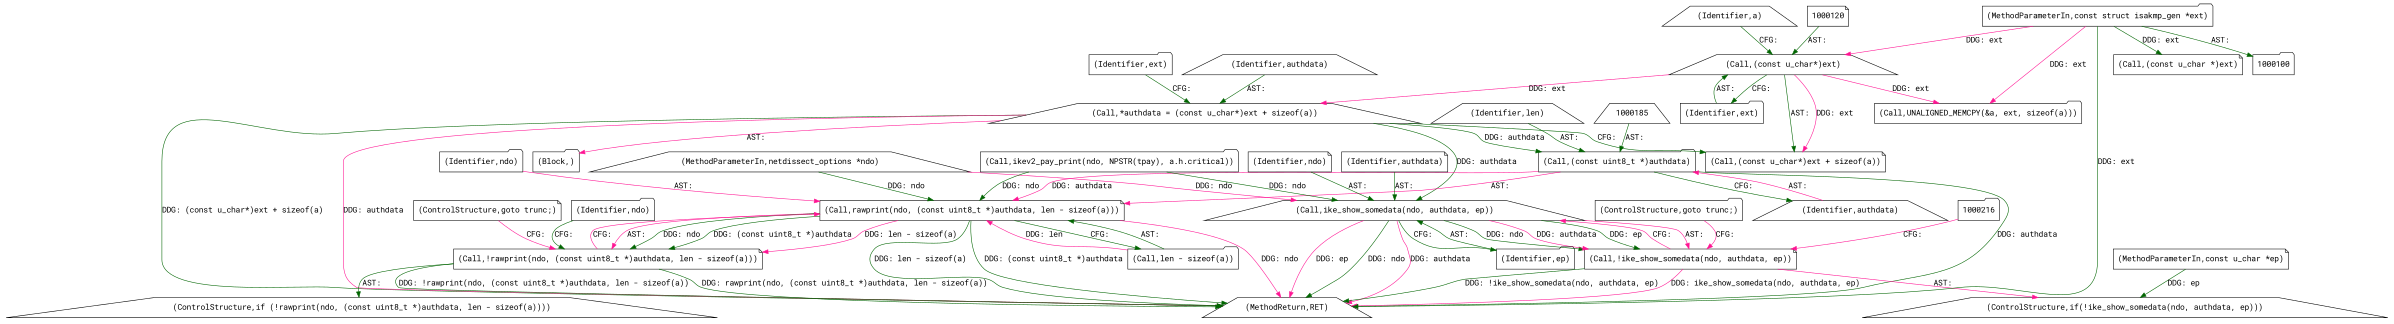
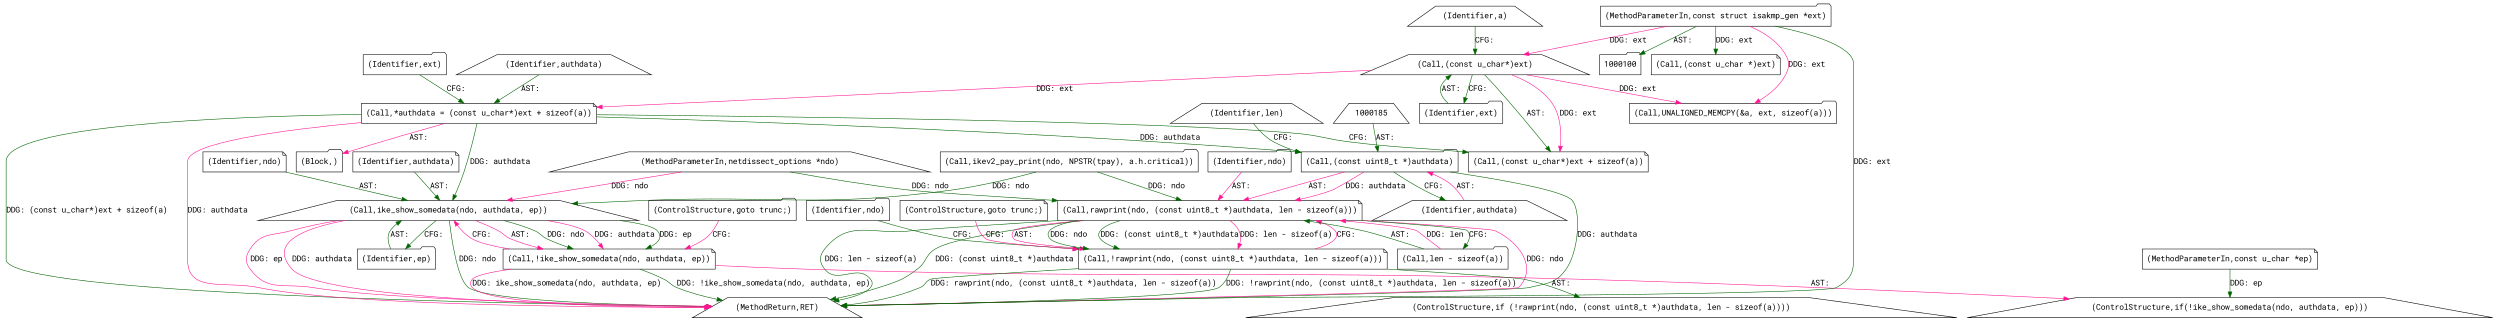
  digraph {
    fontname="Roboto Mono"
    node [fontname="Roboto Mono" shape=folder]
    edge [color=darkgreen fontname="Roboto Mono"]
-   n1 [label="(Call,*authdata = (const u_char*)ext + sizeof(a))" shape=trapezium]
+   n1 [label="(Call,*authdata = (const u_char*)ext + sizeof(a))" shape=note]
    n2 [label="(Call,(const uint8_t *)authdata)"]
    n3 [label="(Call,ike_show_somedata(ndo, authdata, ep))" shape=trapezium]
    n4 [label="(MethodReturn,RET)" shape=trapezium]
    n5 [label="(Block,)"]
    n6 [label="(Call,(const u_char*)ext + sizeof(a))" shape=note]
    n7 [label="(Call,rawprint(ndo, (const uint8_t *)authdata, len - sizeof(a)))" shape=note]
    n8 [label="(Identifier,authdata)" shape=trapezium]
    n9 [label="(Call,!ike_show_somedata(ndo, authdata, ep))" shape=note]
    n10 [label="(Identifier,ep)"]
    n11 [label="(Call,(const u_char*)ext)" shape=trapezium]
    n12 [label="(Identifier,ext)"]
    n13 [label="(Call,UNALIGNED_MEMCPY(&a, ext, sizeof(a)))"]
    n14 [label="(MethodParameterIn,const struct isakmp_gen *ext)"]
    n15 [label="(Call,(const u_char *)ext)" shape=note]
    1000100
    n17 [label="(Call,!rawprint(ndo, (const uint8_t *)authdata, len - sizeof(a)))" shape=note]
    n18 [label="(Call,len - sizeof(a))"]
    n19 [label="(ControlStructure,if (!rawprint(ndo, (const uint8_t *)authdata, len - sizeof(a))))" shape=trapezium]
    n20 [label="(ControlStructure,if(!ike_show_somedata(ndo, authdata, ep)))" shape=trapezium]
    n21 [label="(MethodParameterIn,const u_char *ep)" shape=note]
    n22 [label="(Identifier,ndo)"]
    n23 [label="(MethodParameterIn,netdissect_options *ndo)" shape=trapezium]
    n24 [label="(ControlStructure,goto trunc;)" shape=note]
    n25 [label="(Identifier,ndo)"]
    n26 [label="(Call,ikev2_pay_print(ndo, NPSTR(tpay), a.h.critical))"]
    n27 [label="(Identifier,ext)"]
    n28 [label="(Identifier,a)" shape=trapezium]
    n29 [label="(Identifier,authdata)" shape=trapezium]
    n30 [label="(Identifier,len)" shape=trapezium]
    n31 [label="(Identifier,ndo)" shape=note]
    n32 [label="(Identifier,authdata)" shape=note]
    n33 [label="(ControlStructure,goto trunc;)"]
-   1000120 [shape=note]
    1000185 [shape=trapezium]
-   1000216
    n1 -> n2 [label="DDG: authdata"]
    n1 -> n3 [label="DDG: authdata"]
    n1 -> n4 [label="DDG: (const u_char*)ext + sizeof(a)"]
    n1 -> n4 [color=deeppink label="DDG: authdata"]
    n1 -> n5 [color=deeppink label="AST: "]
    n1 -> n6 [label="CFG: "]
    n2 -> n4 [label="DDG: authdata"]
    n2 -> n7 [color=deeppink label="AST: "]
    n2 -> n7 [color=deeppink label="DDG: authdata"]
    n2 -> n8 [label="CFG: "]
    n3 -> n4 [label="DDG: ndo"]
    n3 -> n4 [color=deeppink label="DDG: authdata"]
    n3 -> n4 [color=deeppink label="DDG: ep"]
    n3 -> n9 [color=deeppink label="AST: "]
    n3 -> n9 [label="DDG: ndo"]
    n3 -> n9 [color=deeppink label="DDG: authdata"]
    n3 -> n9 [label="DDG: ep"]
    n3 -> n10 [label="CFG: "]
    n7 -> n4 [label="DDG: len - sizeof(a)"]
    n7 -> n4 [label="DDG: (const uint8_t *)authdata"]
    n7 -> n4 [color=deeppink label="DDG: ndo"]
    n7 -> n17 [color=deeppink label="AST: "]
    n7 -> n17 [label="DDG: ndo"]
    n7 -> n17 [label="DDG: (const uint8_t *)authdata"]
    n7 -> n17 [color=deeppink label="DDG: len - sizeof(a)"]
    n7 -> n18 [label="CFG: "]
    n8 -> n2 [color=deeppink label="AST: "]
    n9 -> n3 [color=deeppink label="CFG: "]
    n9 -> n4 [label="DDG: !ike_show_somedata(ndo, authdata, ep)"]
    n9 -> n4 [color=deeppink label="DDG: ike_show_somedata(ndo, authdata, ep)"]
    n9 -> n20 [color=deeppink label="AST: "]
    n10 -> n3 [label="AST: "]
    n11 -> n1 [color=deeppink label="DDG: ext"]
    n11 -> n6 [label="AST: "]
    n11 -> n6 [color=deeppink label="DDG: ext"]
    n11 -> n12 [label="CFG: "]
    n11 -> n13 [color=deeppink label="DDG: ext"]
    n12 -> n11 [label="AST: "]
    n14 -> n4 [label="DDG: ext"]
    n14 -> n11 [color=deeppink label="DDG: ext"]
    n14 -> n13 [color=deeppink label="DDG: ext"]
    n14 -> n15 [label="DDG: ext"]
    n14 -> 1000100 [label="AST: "]
    n17 -> n4 [label="DDG: !rawprint(ndo, (const uint8_t *)authdata, len - sizeof(a))"]
    n17 -> n4 [label="DDG: rawprint(ndo, (const uint8_t *)authdata, len - sizeof(a))"]
    n17 -> n7 [color=deeppink label="CFG: "]
    n17 -> n19 [label="AST: "]
    n18 -> n7 [label="AST: "]
    n18 -> n7 [color=deeppink label="DDG: len"]
    n21 -> n20 [label="DDG: ep"]
    n22 -> n17 [label="CFG: "]
    n23 -> n3 [color=deeppink label="DDG: ndo"]
    n23 -> n7 [label="DDG: ndo"]
    n24 -> n17 [color=deeppink label="CFG: "]
    n25 -> n7 [color=deeppink label="AST: "]
    n26 -> n3 [label="DDG: ndo"]
    n26 -> n7 [label="DDG: ndo"]
    n27 -> n1 [label="CFG: "]
    n28 -> n11 [label="CFG: "]
    n29 -> n1 [label="AST: "]
-   n30 -> n2 [label="AST: "]
+   n30 -> n2 [label="CFG: "]
    n31 -> n3 [label="AST: "]
    n32 -> n3 [label="AST: "]
    n33 -> n9 [color=deeppink label="CFG: "]
-   1000120 -> n11 [label="AST: "]
    1000185 -> n2 [label="AST: "]
-   1000216 -> n9 [color=deeppink label="CFG: "]
  }
